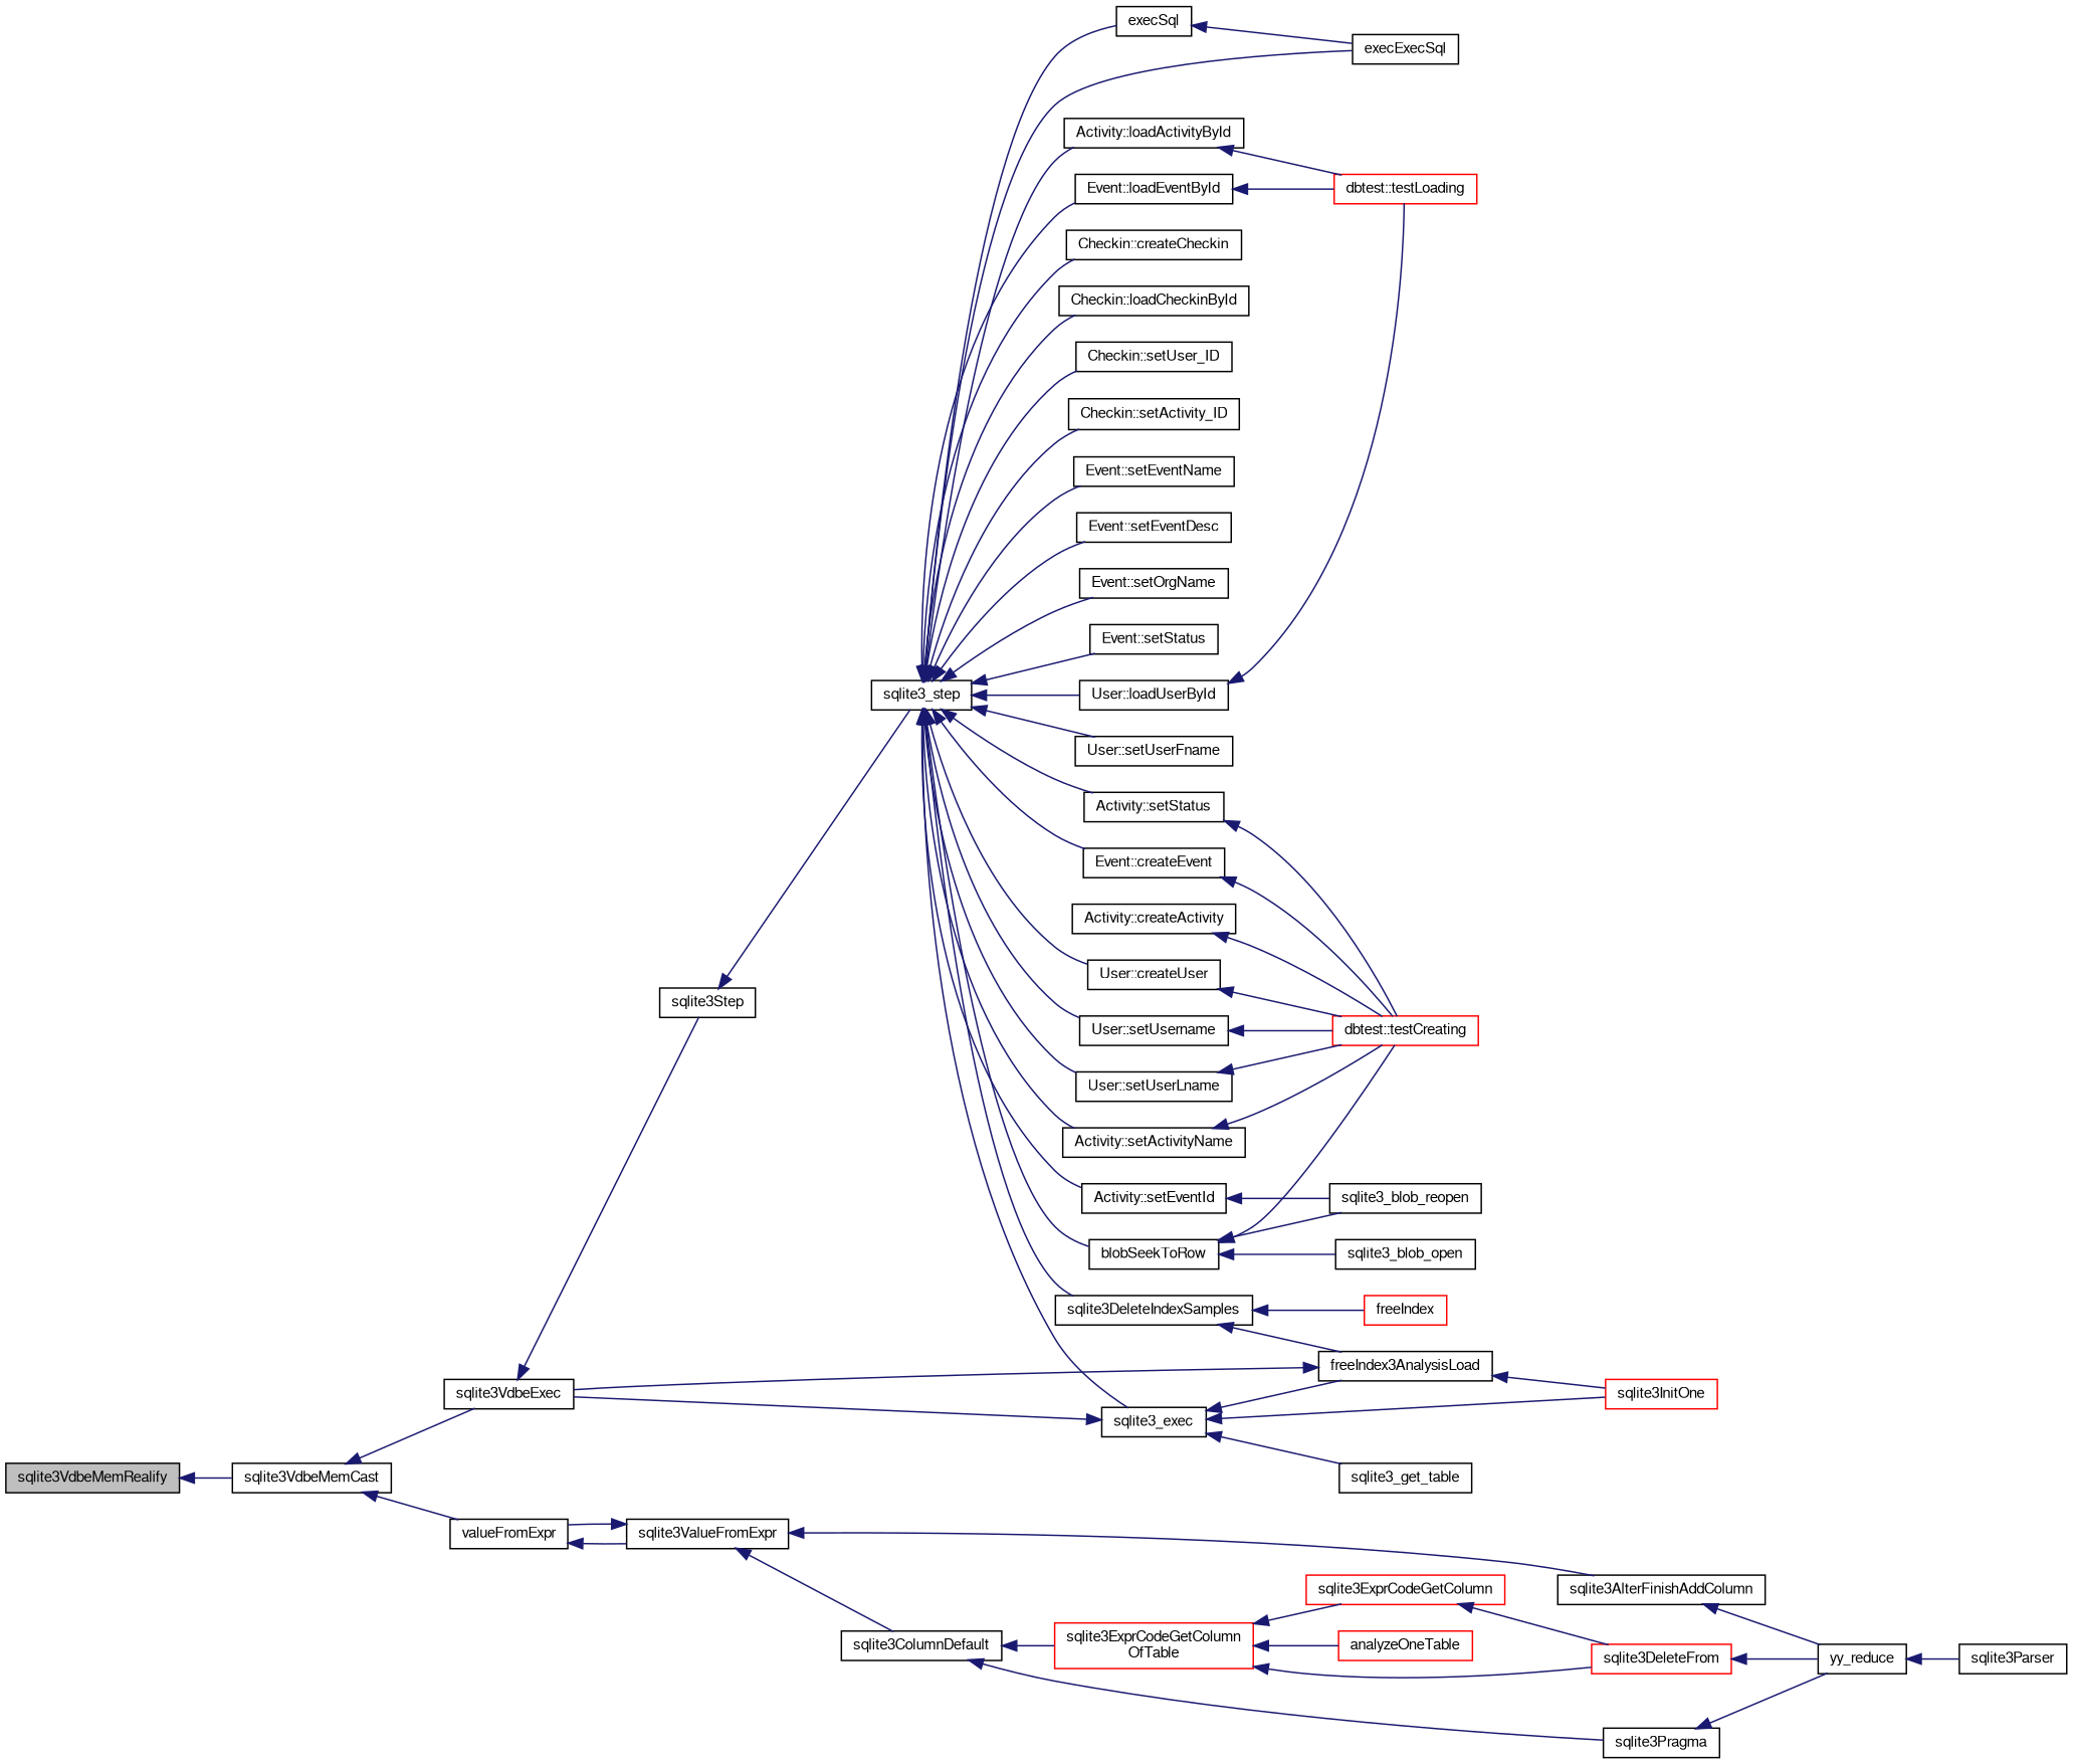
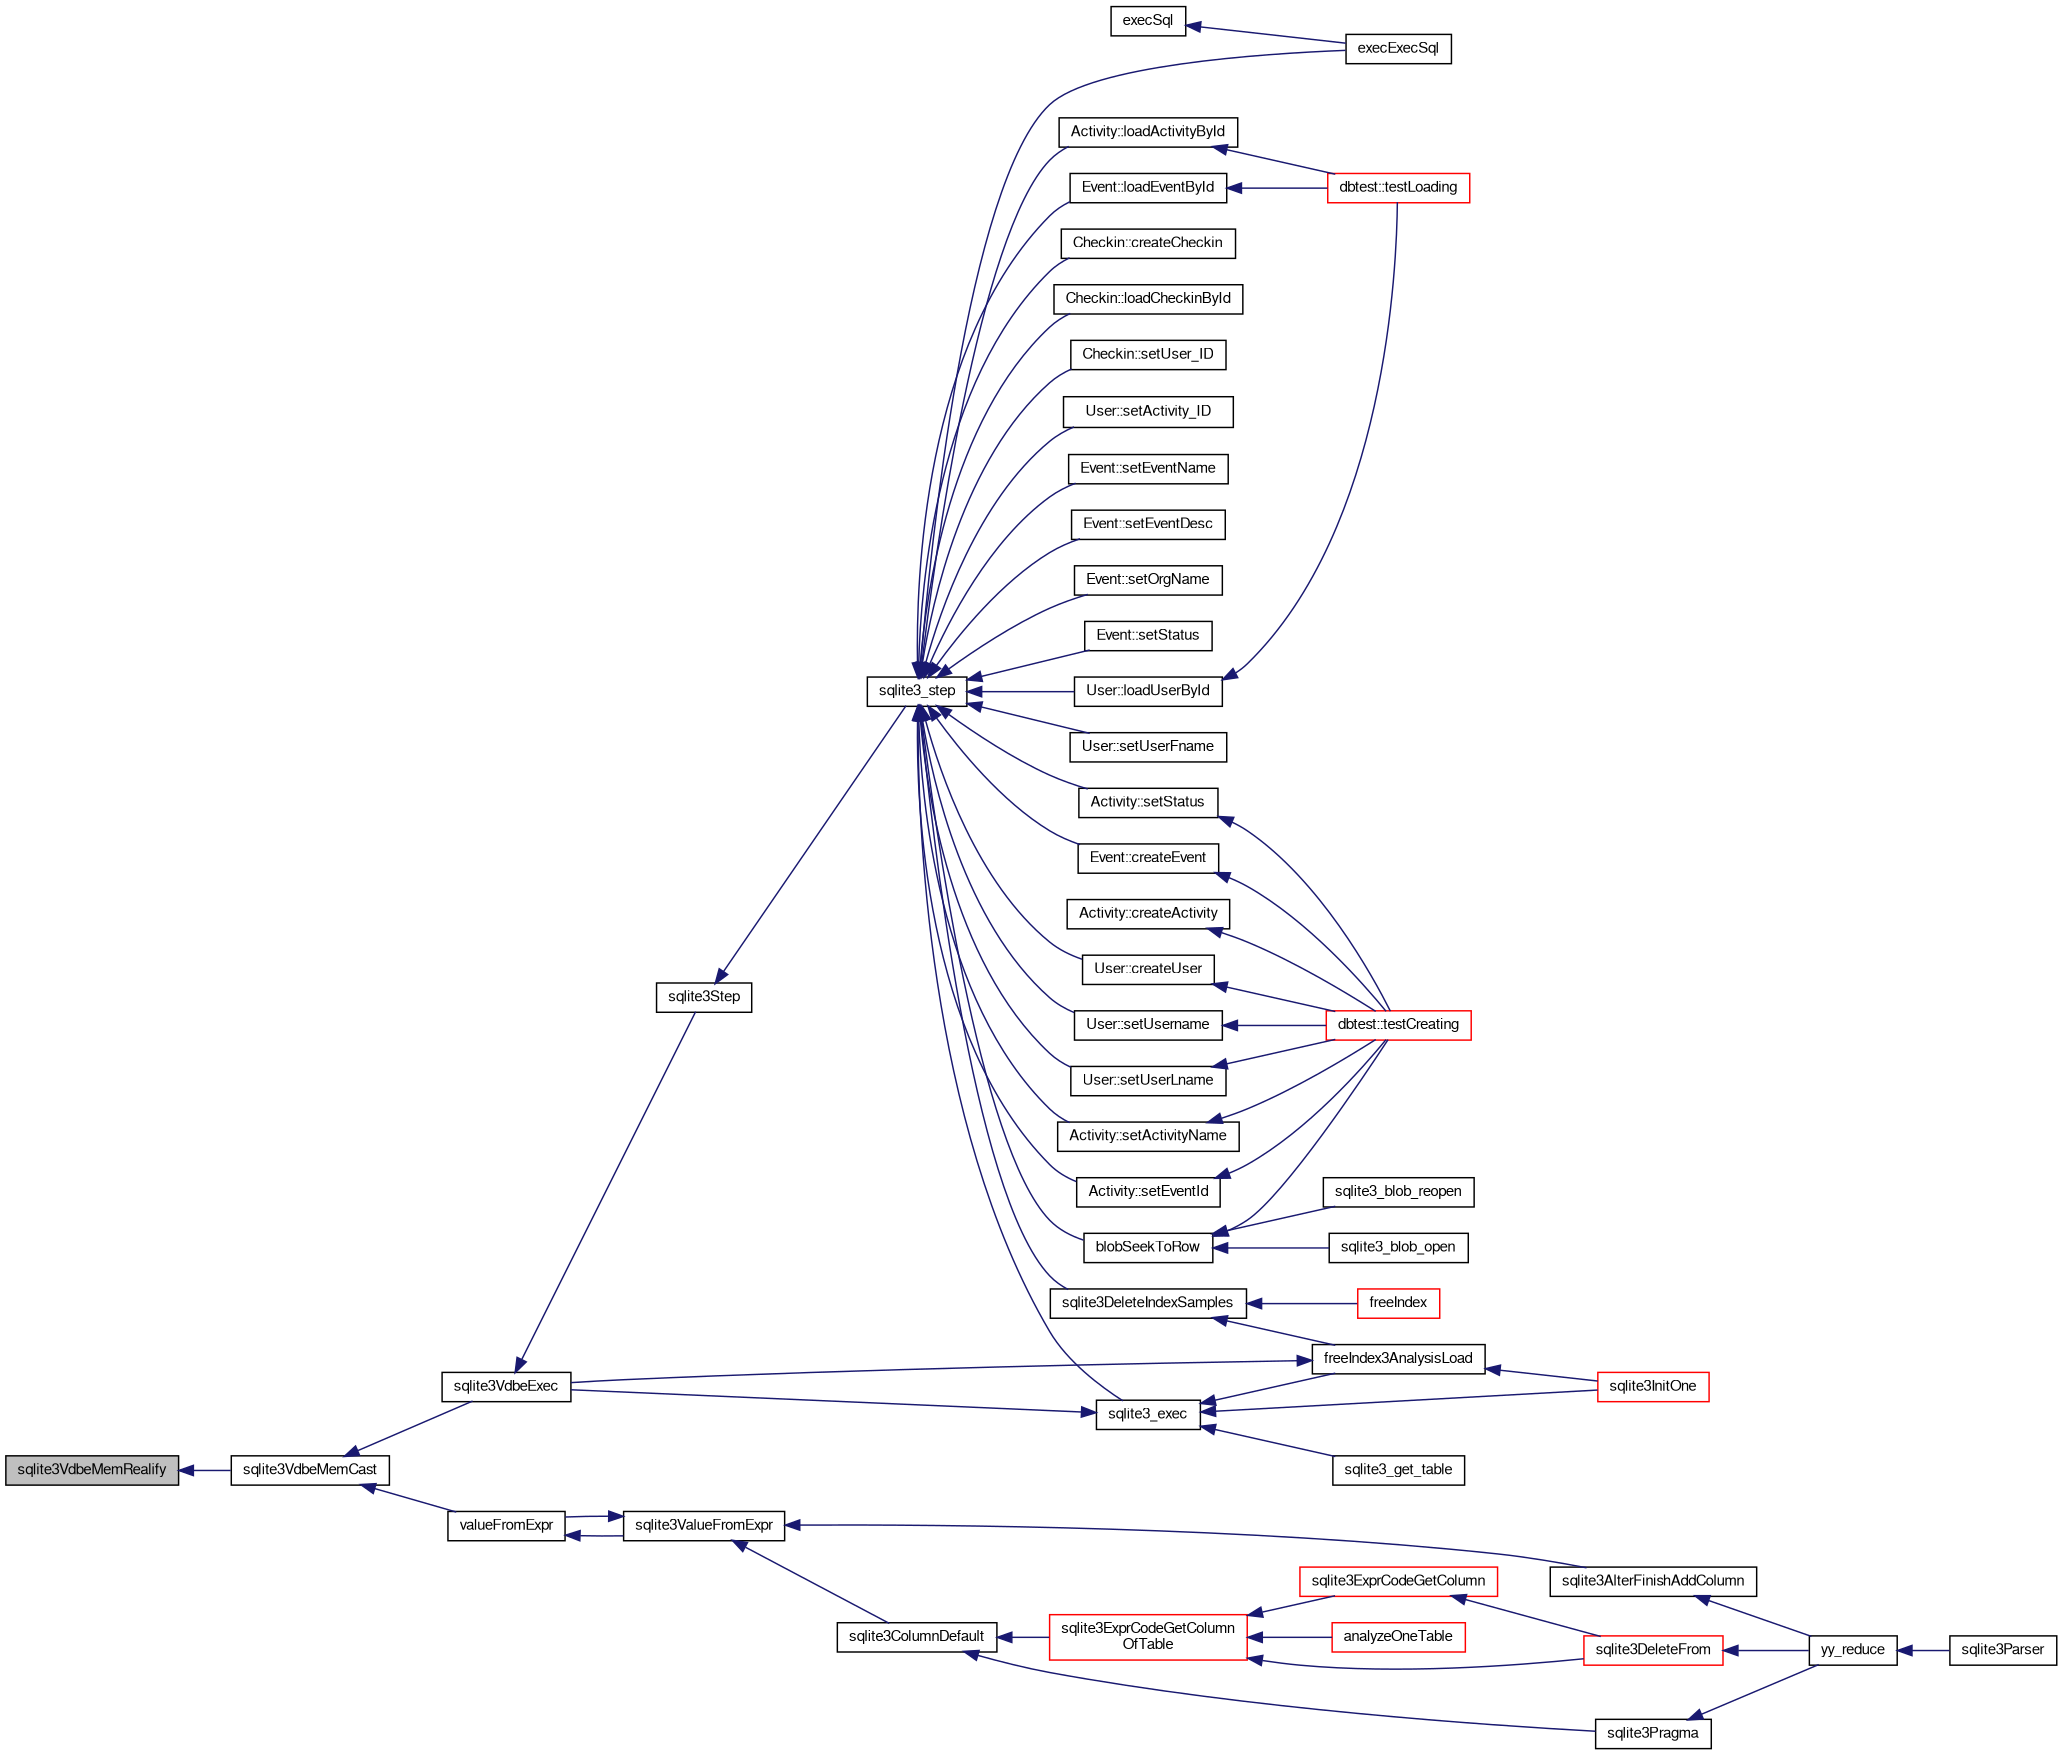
  digraph {
    rankdir=LR
    node [color=black fillcolor=white fontname=FreeSans fontsize=10 shape=record style=filled]
    edge [color=midnightblue dir=back fontname=FreeSans fontsize=10 labelfontname=FreeSans labelfontsize=10 style=solid]
    n1 [fillcolor=grey75 fontcolor=black height=0.2 label=sqlite3VdbeMemRealify width=0.4]
    n2 [height=0.2 label=sqlite3VdbeMemCast width=0.4]
    n3 [height=0.2 label=sqlite3VdbeExec width=0.4]
    n4 [height=0.2 label=valueFromExpr width=0.4]
    n5 [height=0.2 label=sqlite3Step width=0.4]
    n6 [height=0.2 label=sqlite3ValueFromExpr width=0.4]
    n7 [height=0.2 label=sqlite3AlterFinishAddColumn width=0.4]
    n8 [height=0.2 label=sqlite3ColumnDefault width=0.4]
    n9 [height=0.2 label=yy_reduce width=0.4]
    n10 [color=red height=0.2 label="sqlite3ExprCodeGetColumn\lOfTable" width=0.4]
    n11 [height=0.2 label=sqlite3Pragma width=0.4]
    n12 [height=0.2 label=sqlite3Parser width=0.4]
    n13 [color=red height=0.2 label=sqlite3ExprCodeGetColumn width=0.4]
    n14 [color=red height=0.2 label=sqlite3DeleteFrom width=0.4]
    n15 [color=red height=0.2 label=analyzeOneTable width=0.4]
    n16 [height=0.2 label=sqlite3_step width=0.4]
    n17 [height=0.2 label="Activity::loadActivityById" width=0.4]
    n18 [height=0.2 label="Activity::setEventId" width=0.4]
    n19 [height=0.2 label="Activity::setActivityName" width=0.4]
    n20 [height=0.2 label="Activity::setStatus" width=0.4]
    n21 [height=0.2 label="Checkin::createCheckin" width=0.4]
    n22 [height=0.2 label="Checkin::loadCheckinById" width=0.4]
    n23 [height=0.2 label="Checkin::setUser_ID" width=0.4]
-   n24 [height=0.2 label="Checkin::setActivity_ID" width=0.4]
+   n24 [height=0.2 label="User::setActivity_ID" width=0.4]
    n25 [height=0.2 label="Event::createEvent" width=0.4]
    n26 [height=0.2 label="Event::loadEventById" width=0.4]
    n27 [height=0.2 label="Event::setEventName" width=0.4]
    n28 [height=0.2 label="Event::setEventDesc" width=0.4]
    n29 [height=0.2 label="Event::setOrgName" width=0.4]
    n30 [height=0.2 label="Event::setStatus" width=0.4]
    n31 [height=0.2 label=blobSeekToRow width=0.4]
    n32 [height=0.2 label=sqlite3DeleteIndexSamples width=0.4]
    n33 [height=0.2 label=sqlite3_exec width=0.4]
    n34 [height=0.2 label=execSql width=0.4]
    n35 [height=0.2 label=execExecSql width=0.4]
    n36 [height=0.2 label="User::createUser" width=0.4]
    n37 [height=0.2 label="User::loadUserById" width=0.4]
    n38 [height=0.2 label="User::setUsername" width=0.4]
    n39 [height=0.2 label="User::setUserFname" width=0.4]
    n40 [height=0.2 label="User::setUserLname" width=0.4]
    n41 [height=0.2 label="Activity::createActivity" width=0.4]
    n42 [color=red height=0.2 label="dbtest::testCreating" width=0.4]
    n43 [color=red height=0.2 label="dbtest::testLoading" width=0.4]
    n44 [height=0.2 label=sqlite3_blob_open width=0.4]
    n45 [height=0.2 label=sqlite3_blob_reopen width=0.4]
    n46 [height=0.2 label=freeIndex3AnalysisLoad width=0.4]
    n47 [color=red height=0.2 label=freeIndex width=0.4]
    n48 [color=red height=0.2 label=sqlite3InitOne width=0.4]
    n49 [height=0.2 label=sqlite3_get_table width=0.4]
    n1 -> n2
    n2 -> n3
    n2 -> n4
    n3 -> n5
    n4 -> n6
    n5 -> n16
    n6 -> n4
    n6 -> n7
    n6 -> n8
    n7 -> n9
    n8 -> n10
    n8 -> n11
    n9 -> n12
    n10 -> n13
    n10 -> n14
    n10 -> n15
    n11 -> n9
    n13 -> n14
    n14 -> n9
    n16 -> n17
    n16 -> n18
    n16 -> n19
    n16 -> n20
    n16 -> n21
    n16 -> n22
    n16 -> n23
    n16 -> n24
    n16 -> n25
    n16 -> n26
    n16 -> n27
    n16 -> n28
    n16 -> n29
    n16 -> n30
    n16 -> n31
    n16 -> n32
    n16 -> n33
-   n16 -> n34
    n16 -> n35
    n16 -> n36
    n16 -> n37
    n16 -> n38
    n16 -> n39
    n16 -> n40
    n17 -> n43
-   n18 -> n45
+   n18 -> n42
    n19 -> n42
    n20 -> n42
    n25 -> n42
    n26 -> n43
    n31 -> n42
    n31 -> n44
    n31 -> n45
    n32 -> n46
    n32 -> n47
    n33 -> n3
    n33 -> n46
    n33 -> n48
    n33 -> n49
    n34 -> n35
    n36 -> n42
    n37 -> n43
    n38 -> n42
    n40 -> n42
    n41 -> n42
    n46 -> n3
    n46 -> n48
  }
